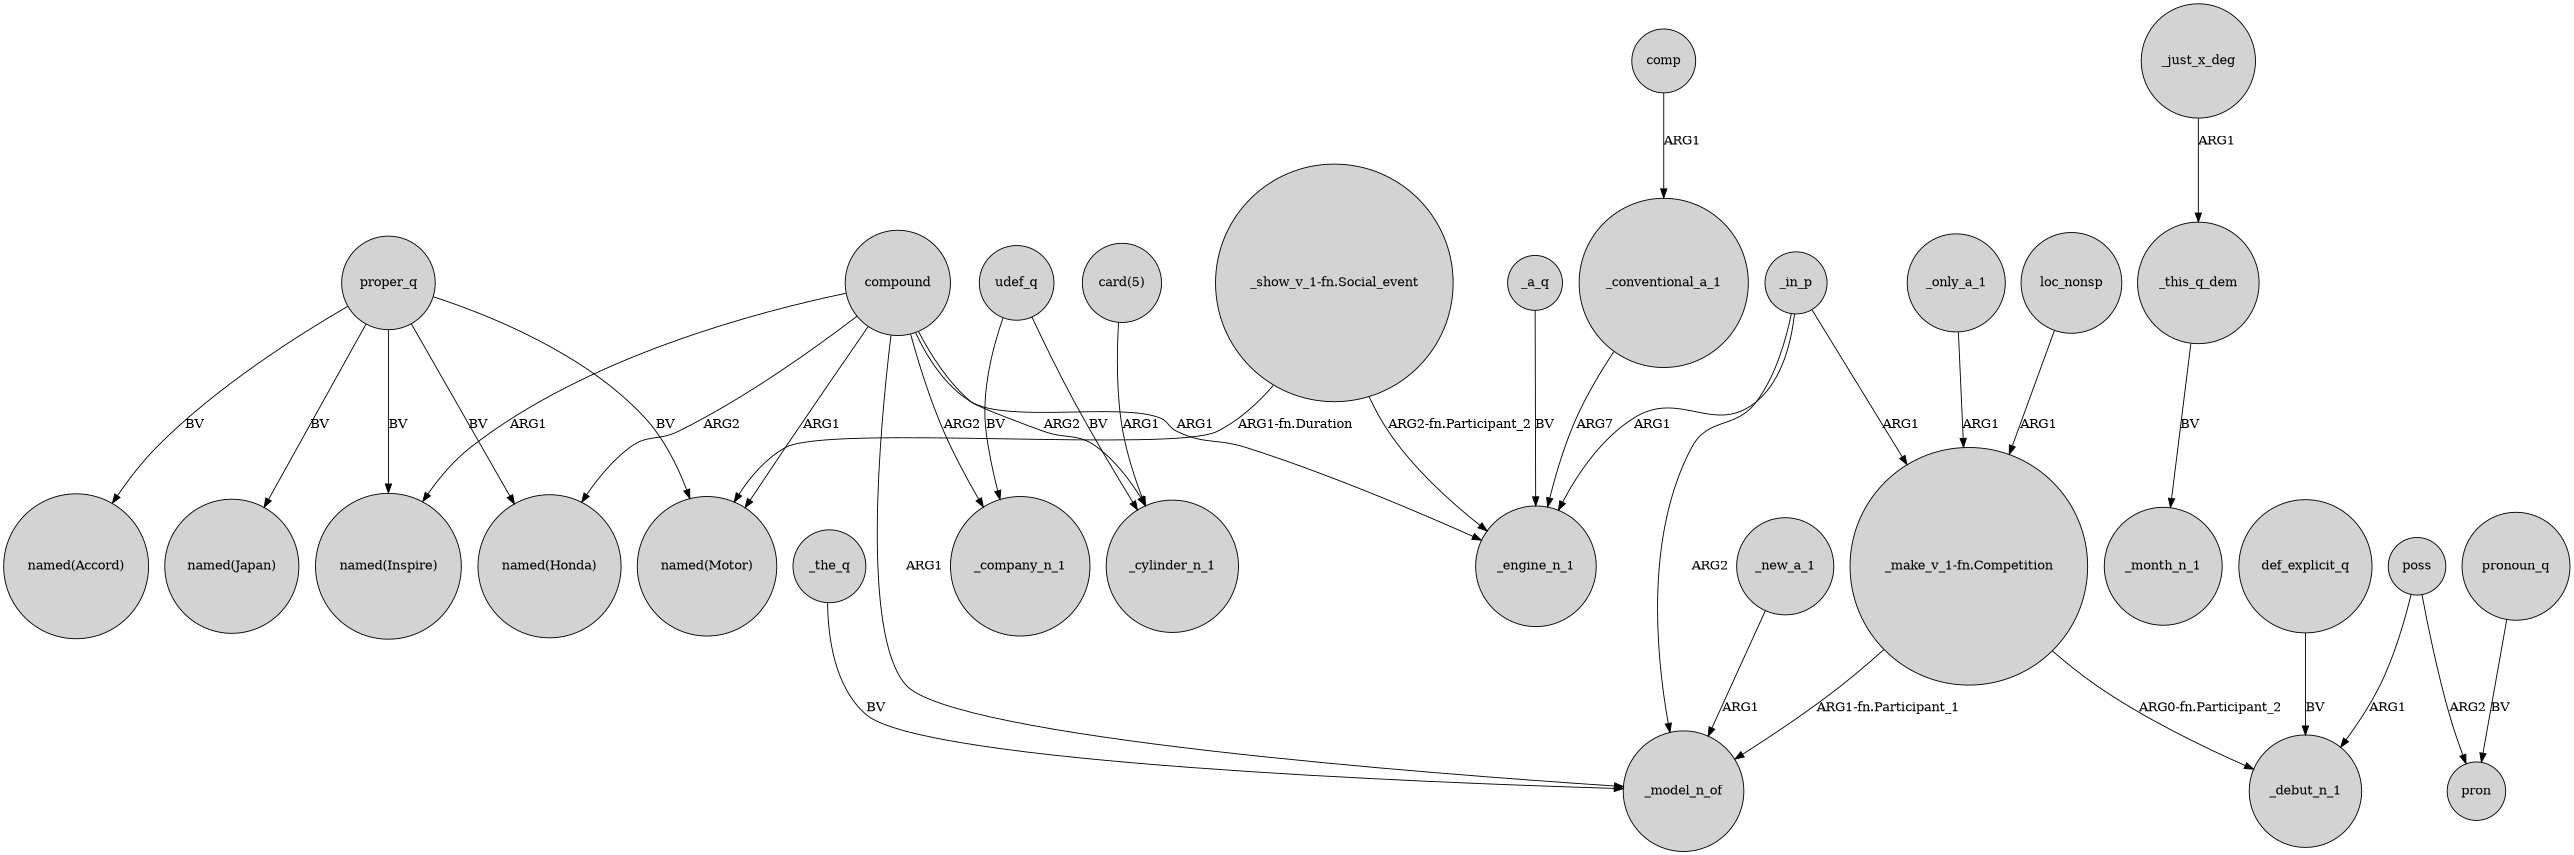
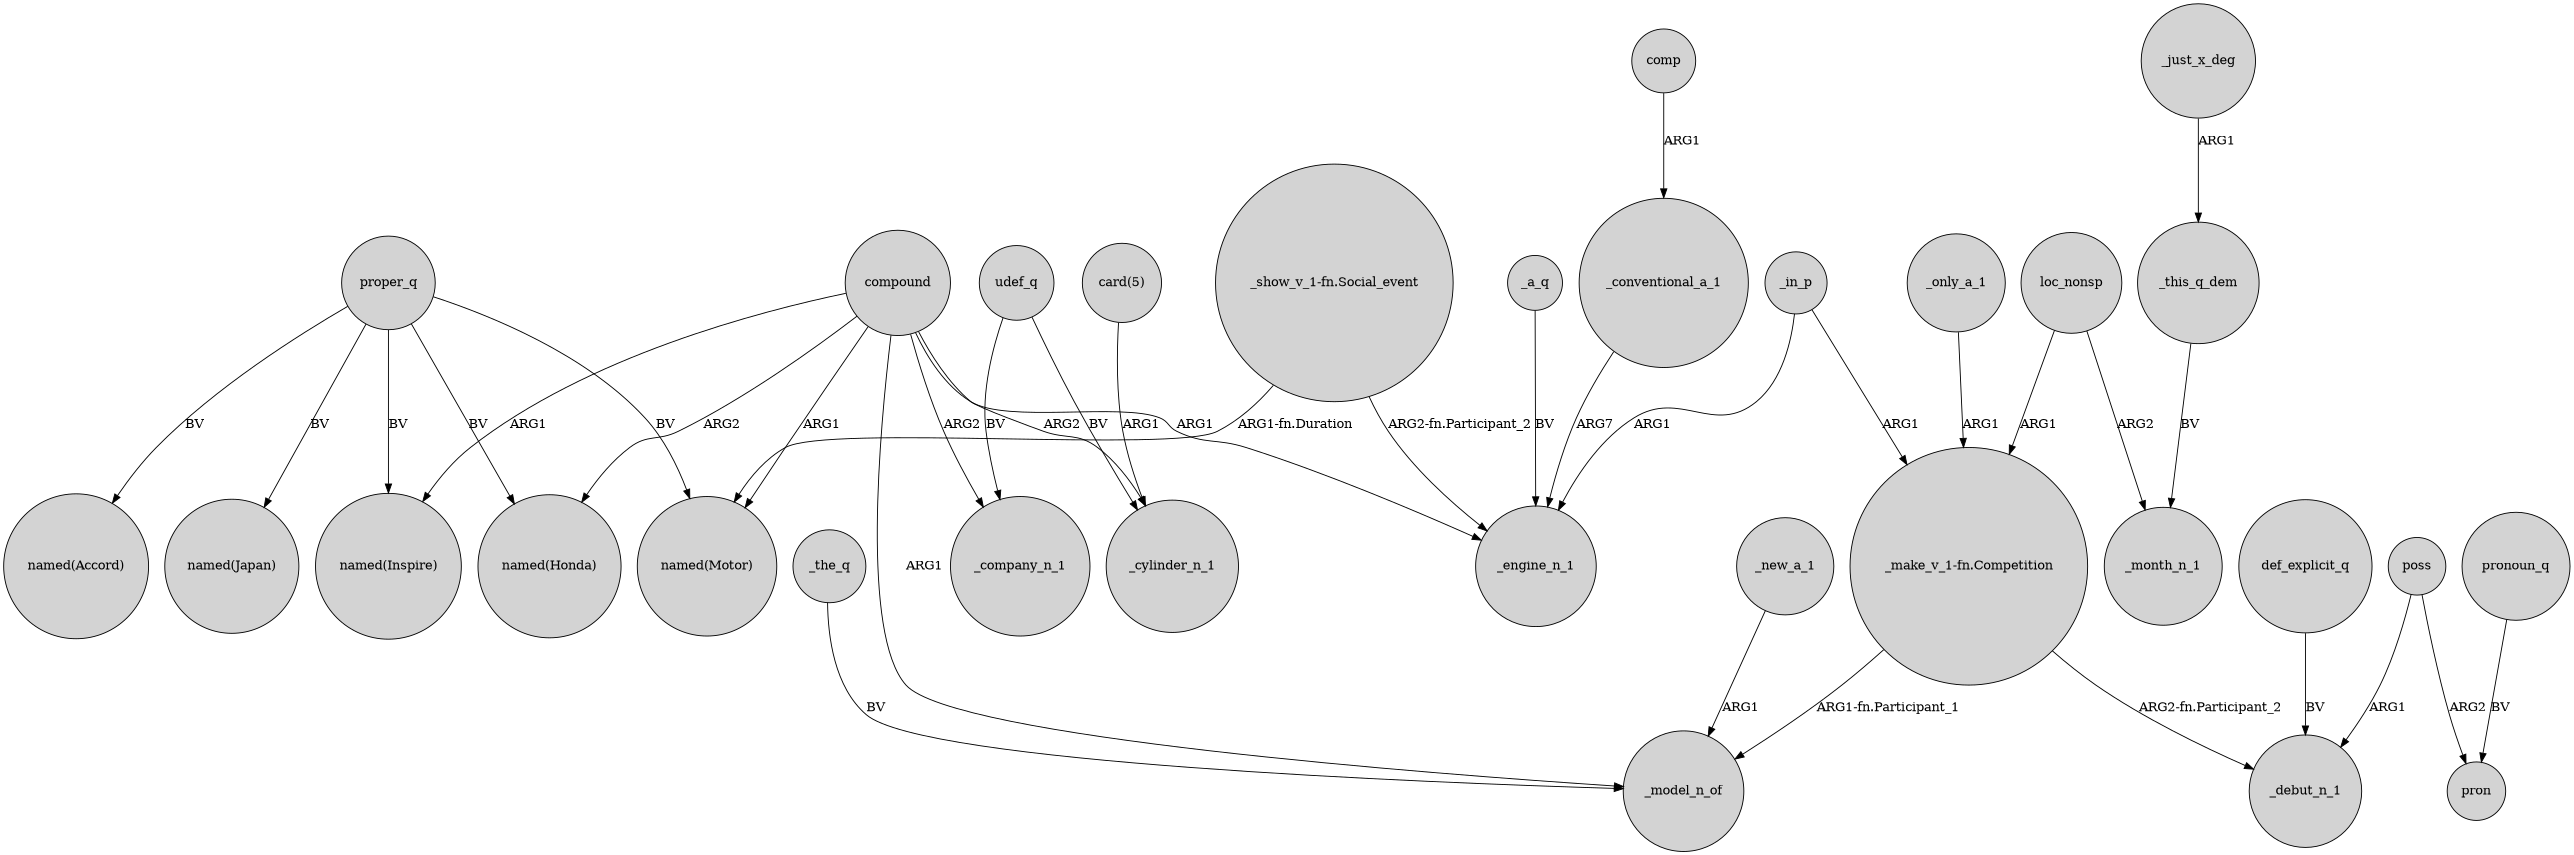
  digraph {
    node [shape=circle style=filled]
    proper_q
    "named(Inspire)"
    "named(Honda)"
    "named(Motor)"
    "named(Accord)"
    "named(Japan)"
    _just_x_deg
    _this_q_dem
    _month_n_1
    compound
    _model_n_of
    _engine_n_1
    _company_n_1
    _cylinder_n_1
    _in_p
    "_make_v_1-fn.Competition"
    _debut_n_1
    udef_q
    "_show_v_1-fn.Social_event"
    _only_a_1
    _the_q
    def_explicit_q
    _new_a_1
    loc_nonsp
    pronoun_q
    pron
    poss
    _conventional_a_1
    comp
    "card(5)"
    _a_q
    proper_q -> "named(Inspire)" [label=BV]
    proper_q -> "named(Honda)" [label=BV]
    proper_q -> "named(Motor)" [label=BV]
    proper_q -> "named(Accord)" [label=BV]
    proper_q -> "named(Japan)" [label=BV]
    _just_x_deg -> _this_q_dem [label=ARG1]
    _this_q_dem -> _month_n_1 [label=BV]
    compound -> "named(Inspire)" [label=ARG1]
    compound -> "named(Honda)" [label=ARG2]
    compound -> "named(Motor)" [label=ARG1]
    compound -> _model_n_of [label=ARG1]
    compound -> _engine_n_1 [label=ARG1]
    compound -> _company_n_1 [label=ARG2]
    compound -> _cylinder_n_1 [label=ARG2]
-   _in_p -> _model_n_of [label=ARG2]
    _in_p -> _engine_n_1 [label=ARG1]
    _in_p -> "_make_v_1-fn.Competition" [label=ARG1]
    "_make_v_1-fn.Competition" -> _model_n_of [label="ARG1-fn.Participant_1"]
-   "_make_v_1-fn.Competition" -> _debut_n_1 [label="ARG0-fn.Participant_2"]
+   "_make_v_1-fn.Competition" -> _debut_n_1 [label="ARG2-fn.Participant_2"]
    udef_q -> _company_n_1 [label=BV]
    udef_q -> _cylinder_n_1 [label=BV]
    "_show_v_1-fn.Social_event" -> "named(Motor)" [label="ARG1-fn.Duration"]
    "_show_v_1-fn.Social_event" -> _engine_n_1 [label="ARG2-fn.Participant_2"]
    _only_a_1 -> "_make_v_1-fn.Competition" [label=ARG1]
    _the_q -> _model_n_of [label=BV]
    def_explicit_q -> _debut_n_1 [label=BV]
    _new_a_1 -> _model_n_of [label=ARG1]
+   loc_nonsp -> _month_n_1 [label=ARG2]
    loc_nonsp -> "_make_v_1-fn.Competition" [label=ARG1]
    pronoun_q -> pron [label=BV]
    poss -> _debut_n_1 [label=ARG1]
    poss -> pron [label=ARG2]
    _conventional_a_1 -> _engine_n_1 [label=ARG7]
    comp -> _conventional_a_1 [label=ARG1]
    "card(5)" -> _cylinder_n_1 [label=ARG1]
    _a_q -> _engine_n_1 [label=BV]
  }
